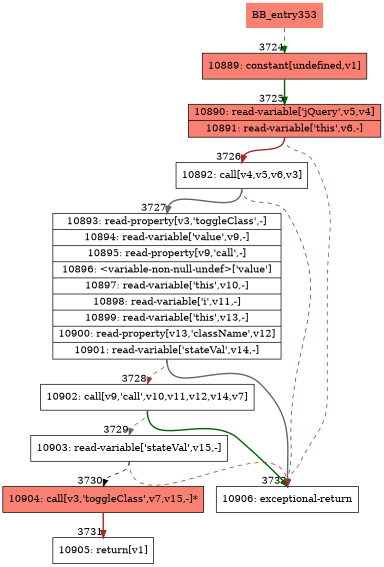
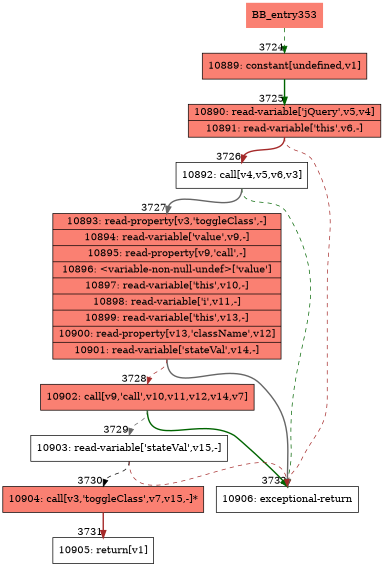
  digraph {
    rankdir=TD
    node [fillcolor=salmon shape=record style=filled]
    edge [color=brown headport=n style=dashed tailport=s]
    n1 [label=BB_entry353 shape=none]
    n2 [label="{10889: constant[undefined,v1]}"]
    n3 [label="{10890: read-variable['jQuery',v5,v4]|10891: read-variable['this',v6,-]}"]
    n4 [fillcolor=white label="{10892: call[v4,v5,v6,v3]}"]
    n5 [fillcolor=white label="{10906: exceptional-return}"]
-   n6 [fillcolor=white label="{10893: read-property[v3,'toggleClass',-]|10894: read-variable['value',v9,-]|10895: read-property[v9,'call',-]|10896: \<variable-non-null-undef\>['value']|10897: read-variable['this',v10,-]|10898: read-variable['i',v11,-]|10899: read-variable['this',v13,-]|10900: read-property[v13,'className',v12]|10901: read-variable['stateVal',v14,-]}"]
-   n7 [fillcolor=white label="{10902: call[v9,'call',v10,v11,v12,v14,v7]}"]
+   n6 [label="{10893: read-property[v3,'toggleClass',-]|10894: read-variable['value',v9,-]|10895: read-property[v9,'call',-]|10896: \<variable-non-null-undef\>['value']|10897: read-variable['this',v10,-]|10898: read-variable['i',v11,-]|10899: read-variable['this',v13,-]|10900: read-property[v13,'className',v12]|10901: read-variable['stateVal',v14,-]}"]
+   n7 [label="{10902: call[v9,'call',v10,v11,v12,v14,v7]}"]
    n8 [fillcolor=white label="{10903: read-variable['stateVal',v15,-]}"]
    n9 [label="{10904: call[v3,'toggleClass',v7,v15,-]*}"]
    n10 [fillcolor=white label="{10905: return[v1]}"]
    n1 -> n2 [color=darkgreen headlabel="    3724"]
    n2 -> n3 [color=darkgreen headlabel="      3725" style=bold]
    n3 -> n4 [headlabel="      3726" style=bold]
    n3 -> n5 [headlabel="      3732"]
    n4 -> n5 [color=darkgreen]
    n4 -> n6 [color=gray40 headlabel="      3727" style=bold]
    n6 -> n5 [color=gray40 style=bold]
    n6 -> n7 [headlabel="      3728"]
    n7 -> n5 [color=darkgreen style=bold]
    n7 -> n8 [color=gray40 headlabel="      3729"]
    n8 -> n5
    n8 -> n9 [color=black headlabel="      3730"]
    n9 -> n10 [headlabel="      3731" style=bold]
  }
